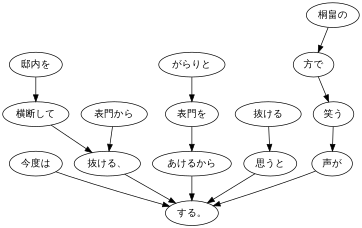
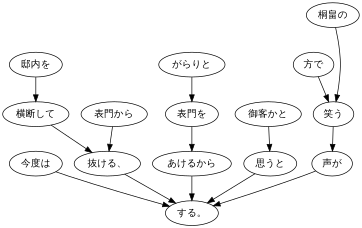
  digraph {
    fontname="Roboto Condensed"
    node [fontname="Roboto Condensed"]
    edge [fontname="Roboto Condensed"]
    n1 [label="今度は"]
    n2 [label="する。"]
    n3 [label="横断して"]
    n4 [label="抜ける、"]
    n5 [label="邸内を"]
    n6 [label="表門から"]
    n7 [label="表門を"]
    n8 [label="あけるから"]
    n9 [label="がらりと"]
-   n10 [label="抜ける"]
+   n10 [label="御客かと"]
    n11 [label="思うと"]
    n12 [label="桐畠の"]
    n13 [label="方で"]
    n14 [label="笑う"]
    n15 [label="声が"]
    n1 -> n2
    n3 -> n4
    n4 -> n2
    n5 -> n3
    n6 -> n4
    n7 -> n8
    n8 -> n2
    n9 -> n7
    n10 -> n11
    n11 -> n2
-   n12 -> n13
+   n12 -> n14
    n13 -> n14
    n14 -> n15
    n15 -> n2
  }
